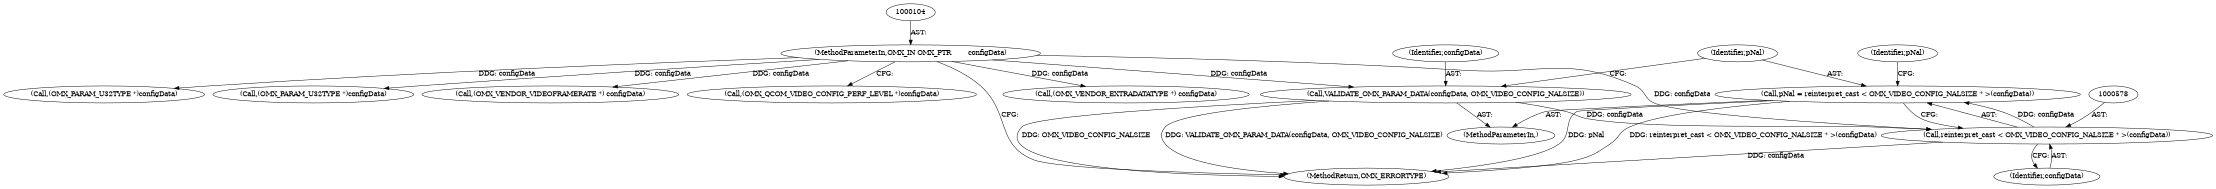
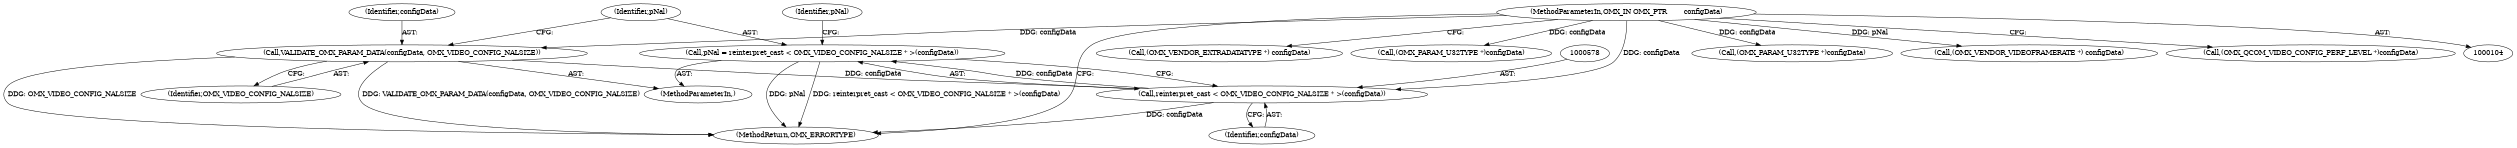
  digraph {
    n1 [label="(Call,pNal = reinterpret_cast < OMX_VIDEO_CONFIG_NALSIZE * >(configData))"]
    n2 [label="(Call,reinterpret_cast < OMX_VIDEO_CONFIG_NALSIZE * >(configData))"]
    n3 [label="(MethodParameterIn,)"]
    n4 [label="(MethodReturn,OMX_ERRORTYPE)"]
    n5 [label="(Identifier,configData)"]
    n6 [label="(Call,VALIDATE_OMX_PARAM_DATA(configData, OMX_VIDEO_CONFIG_NALSIZE))"]
+   n7 [label="(Identifier,OMX_VIDEO_CONFIG_NALSIZE)"]
    n8 [label="(MethodParameterIn,OMX_IN OMX_PTR        configData)"]
    n9 [label="(Call,(OMX_VENDOR_EXTRADATATYPE *) configData)"]
    n10 [label="(Call,(OMX_PARAM_U32TYPE *)configData)"]
    n11 [label="(Call,(OMX_PARAM_U32TYPE *)configData)"]
    n12 [label="(Call,(OMX_VENDOR_VIDEOFRAMERATE *) configData)"]
    n13 [label="(Call,(OMX_QCOM_VIDEO_CONFIG_PERF_LEVEL *)configData)"]
    1000104
    n15 [label="(Identifier,pNal)"]
    n16 [label="(Identifier,configData)"]
    n17 [label="(Identifier,pNal)"]
    1000578
    n1 -> n2 [label="CFG: "]
    n1 -> n3 [label="AST: "]
    n1 -> n4 [label="DDG: reinterpret_cast < OMX_VIDEO_CONFIG_NALSIZE * >(configData)"]
    n1 -> n4 [label="DDG: pNal"]
    n2 -> n1 [label="AST: "]
    n2 -> n1 [label="DDG: configData"]
    n2 -> n4 [label="DDG: configData"]
    n2 -> n5 [label="CFG: "]
    n5 -> n2 [label="AST: "]
    n6 -> n2 [label="DDG: configData"]
    n6 -> n3 [label="AST: "]
    n6 -> n4 [label="DDG: OMX_VIDEO_CONFIG_NALSIZE"]
    n6 -> n4 [label="DDG: VALIDATE_OMX_PARAM_DATA(configData, OMX_VIDEO_CONFIG_NALSIZE)"]
+   n6 -> n7 [label="CFG: "]
+   n7 -> n6 [label="AST: "]
    n8 -> n2 [label="DDG: configData"]
    n8 -> n4 [label="CFG: "]
    n8 -> n6 [label="DDG: configData"]
-   n8 -> n9 [label="DDG: configData"]
+   n8 -> n9 [label="CFG: "]
    n8 -> n10 [label="DDG: configData"]
    n8 -> n11 [label="DDG: configData"]
-   n8 -> n12 [label="DDG: configData"]
+   n8 -> n12 [label="DDG: pNal"]
    n8 -> n13 [label="CFG: "]
-   1000104 -> n8 [label="AST: "]
+   n8 -> 1000104 [label="AST: "]
    n15 -> n1 [label="CFG: "]
    n16 -> n6 [label="AST: "]
    n17 -> n1 [label="AST: "]
    n17 -> n6 [label="CFG: "]
    1000578 -> n2 [label="AST: "]
  }
